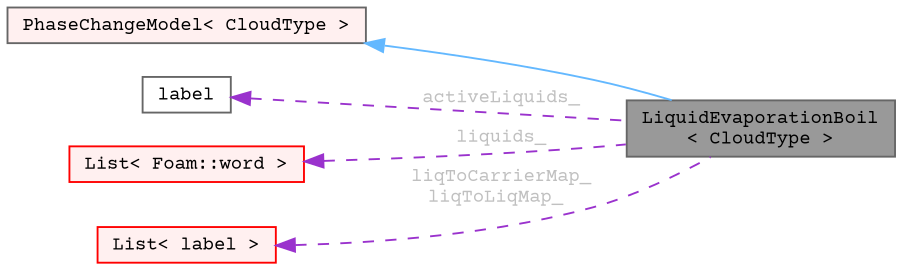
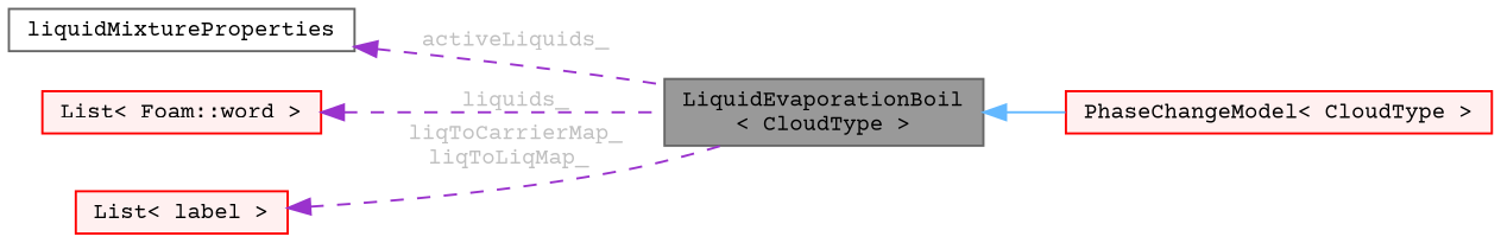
  digraph {
    fontname="Courier Prime"
    rankdir=LR
    node [color=red fillcolor="#FFF0F0" fontname="Courier Prime" fontsize=10 shape=box style=filled]
    edge [color=darkorchid3 dir=back fontname="Courier Prime" fontsize=10 labelfontname=Helvetica labelfontsize=10 style=dashed fontcolor=grey]
    n1 [color=gray40 fillcolor=grey60 fontcolor=black height=0.2 label="LiquidEvaporationBoil\l\< CloudType \>" width=0.4]
-   n2 [color=gray40 height=0.2 label="PhaseChangeModel\< CloudType \>" width=0.4]
-   n3 [color=gray40 fillcolor=white height=0.2 label=label width=0.4]
+   n2 [height=0.2 label="PhaseChangeModel\< CloudType \>" width=0.4]
+   n3 [color=gray40 fillcolor=white height=0.2 label=liquidMixtureProperties width=0.4]
    n4 [height=0.2 label="List\< Foam::word \>" width=0.4]
    n5 [height=0.2 label="List\< label \>" width=0.4]
-   n2 -> n1 [color=steelblue1 style=solid fontcolor=""]
+   n1 -> n2 [color=steelblue1 style=solid fontcolor=""]
    n3 -> n1 [label=" activeLiquids_"]
    n4 -> n1 [label=" liquids_"]
    n5 -> n1 [label=" liqToCarrierMap_\nliqToLiqMap_"]
  }
